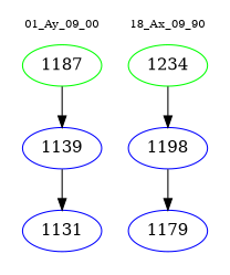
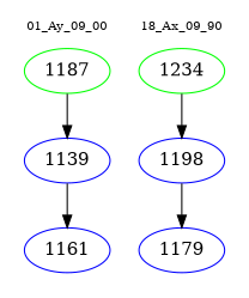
  digraph {
    node [color=blue]
    edge [color=black]
    n1 [color=green label=1187]
    n2 [label=1139]
-   n3 [label=1131]
+   n3 [label=1161]
    n4 [color=green label=1234]
    n5 [label=1198]
    n6 [label=1179]
    subgraph cluster_1 {
      color=white
      fontsize=10
      label="01_Ay_09_00"
      n1
      n2
      n3
    }
    subgraph cluster_2 {
      color=white
      fontsize=10
      label="18_Ax_09_90"
      n4
      n5
      n6
    }
    n1 -> n2
    n2 -> n3
    n4 -> n5
    n5 -> n6
  }
